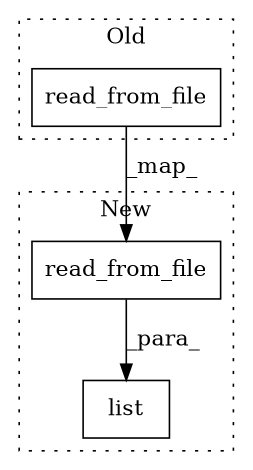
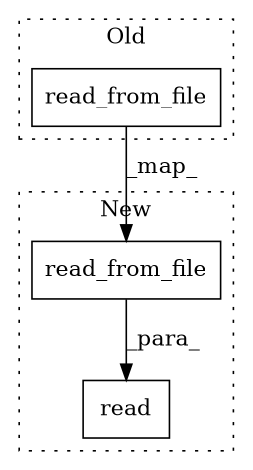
  digraph {
    node [a=32 l="15,1" shape=box]
    n1 [label=read_from_file s="2654,2708"]
-   n2 [l="5,1" label=list s="2631,2709"]
+   n2 [l="5,1" label=read s="2631,2709"]
    n3 [label=read_from_file s="2643,2697"]
    subgraph cluster_1 {
      label=New
      style=dotted
      n1
      n2
    }
    subgraph cluster_2 {
      label=Old
      style=dotted
      n3
    }
    n1 -> n2 [label=_para_]
    n3 -> n1 [label=_map_]
  }
